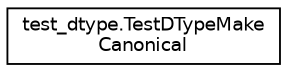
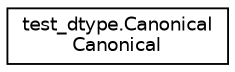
  digraph {
    rankdir=LR
-   n1 [color=black fillcolor=white fontname=Helvetica fontsize=10 height=0.2 label="test_dtype.TestDTypeMake\lCanonical" shape=record style=filled width=0.4]
+   n1 [color=black fillcolor=white fontname=Helvetica fontsize=10 height=0.2 label="test_dtype.Canonical\lCanonical" shape=record style=filled width=0.4]
  }
